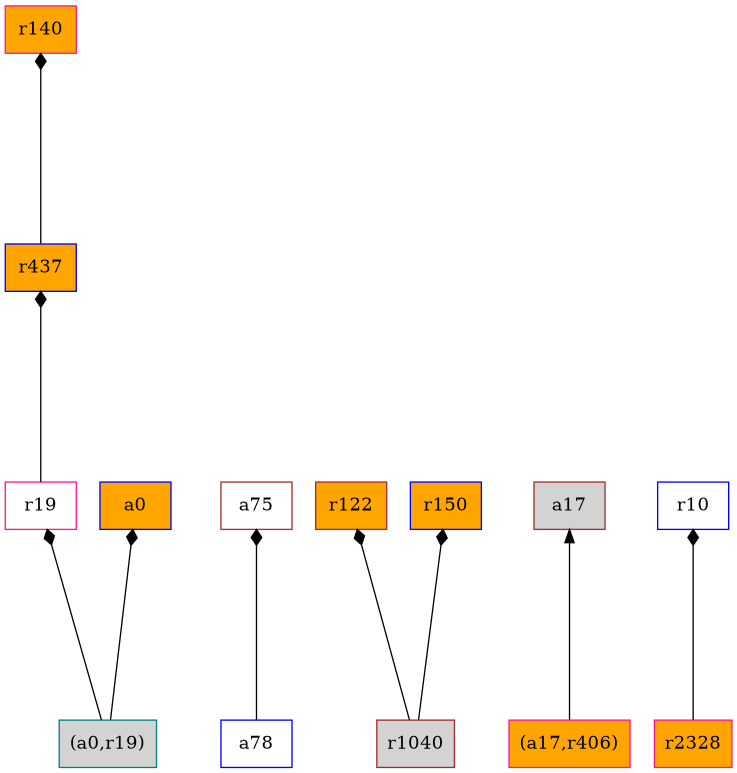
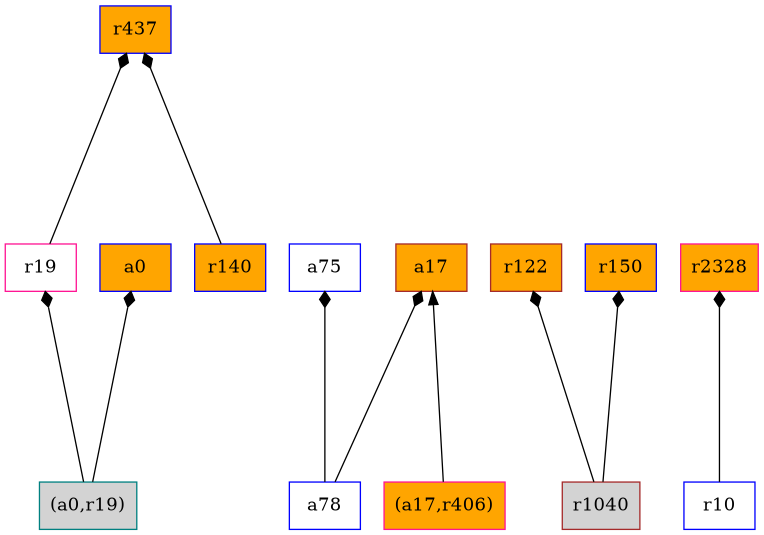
  digraph {
    rankdir=BT
    ranksep=2.0
    node [color=blue fillcolor=orange shape=record style=filled]
    edge [arrowhead=diamond]
    n1 [color=teal fillcolor=lightgrey label="{(a0,r19)}"]
    n2 [color=deeppink fillcolor=white label="{r19}"]
    n3 [label="{a0}"]
    n4 [label="{r437}"]
-   n5 [color=deeppink label="{r140}"]
-   n6 [color=brown fillcolor=white label="{a75}"]
+   n5 [label="{r140}"]
+   n6 [fillcolor=white label="{a75}"]
    n7 [color=brown label="{r122}"]
    n8 [fillcolor=white label="{a78}"]
-   n9 [color=brown fillcolor=lightgrey label="{a17}"]
+   n9 [color=brown label="{a17}"]
    n10 [color=deeppink label="{r2328}"]
    n11 [fillcolor=white label="{r10}"]
    n12 [label="{r150}"]
    n13 [color=deeppink label="{(a17,r406)}"]
    n14 [color=brown fillcolor=lightgrey label="{r1040}"]
    n1 -> n2
    n1 -> n3
    n2 -> n4
-   n4 -> n5
+   n5 -> n4
    n8 -> n6
-   n10 -> n11
+   n8 -> n9
+   n11 -> n10
    n13 -> n9 [arrowhead=normal]
    n14 -> n7
    n14 -> n12
  }
